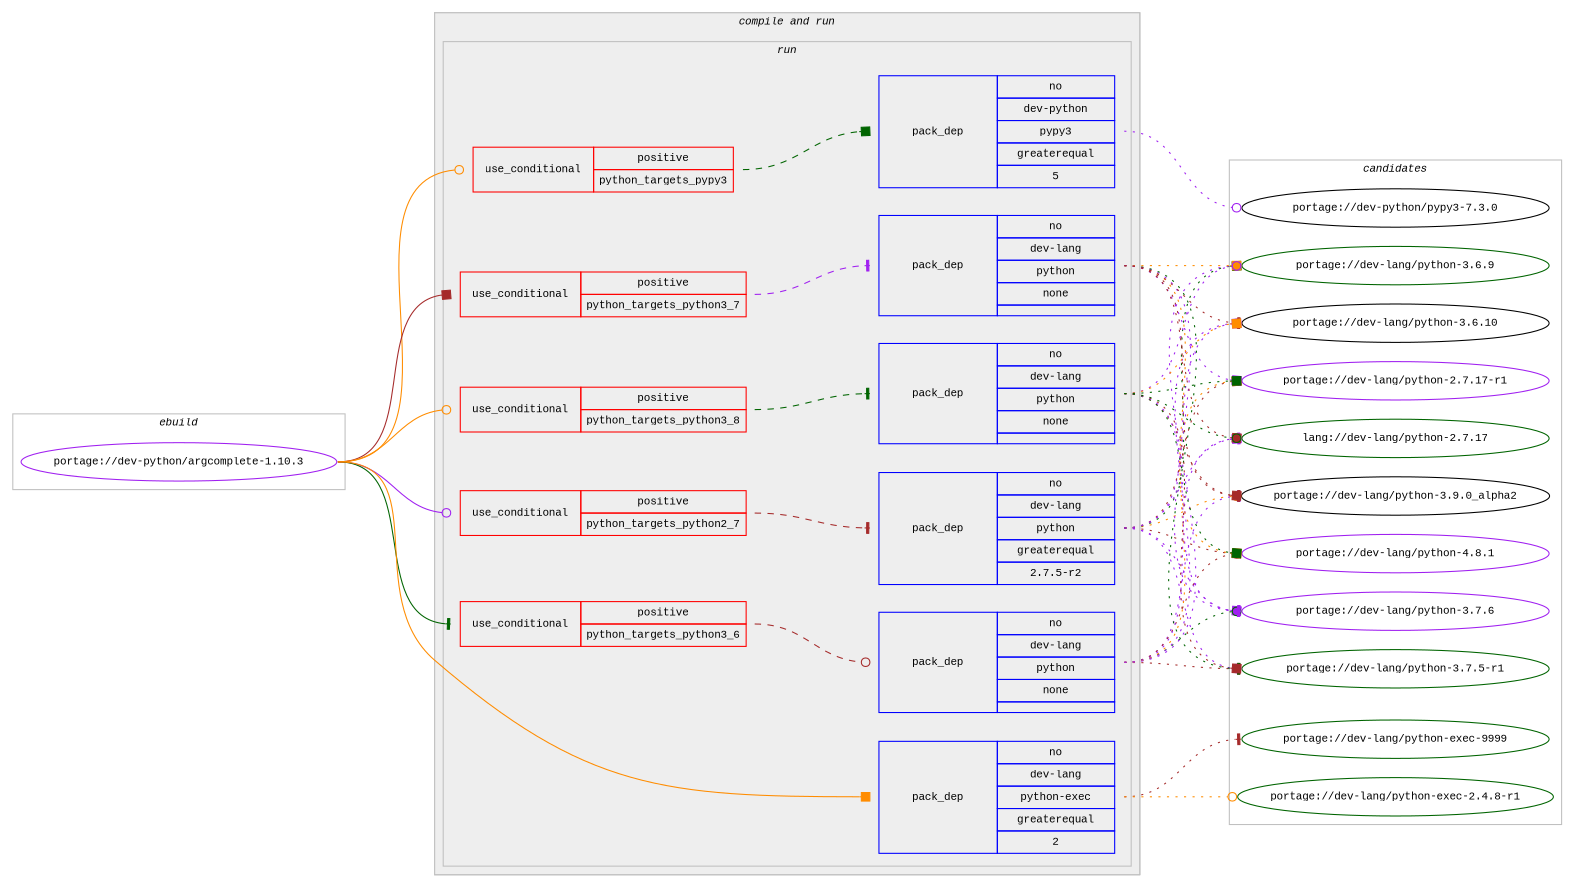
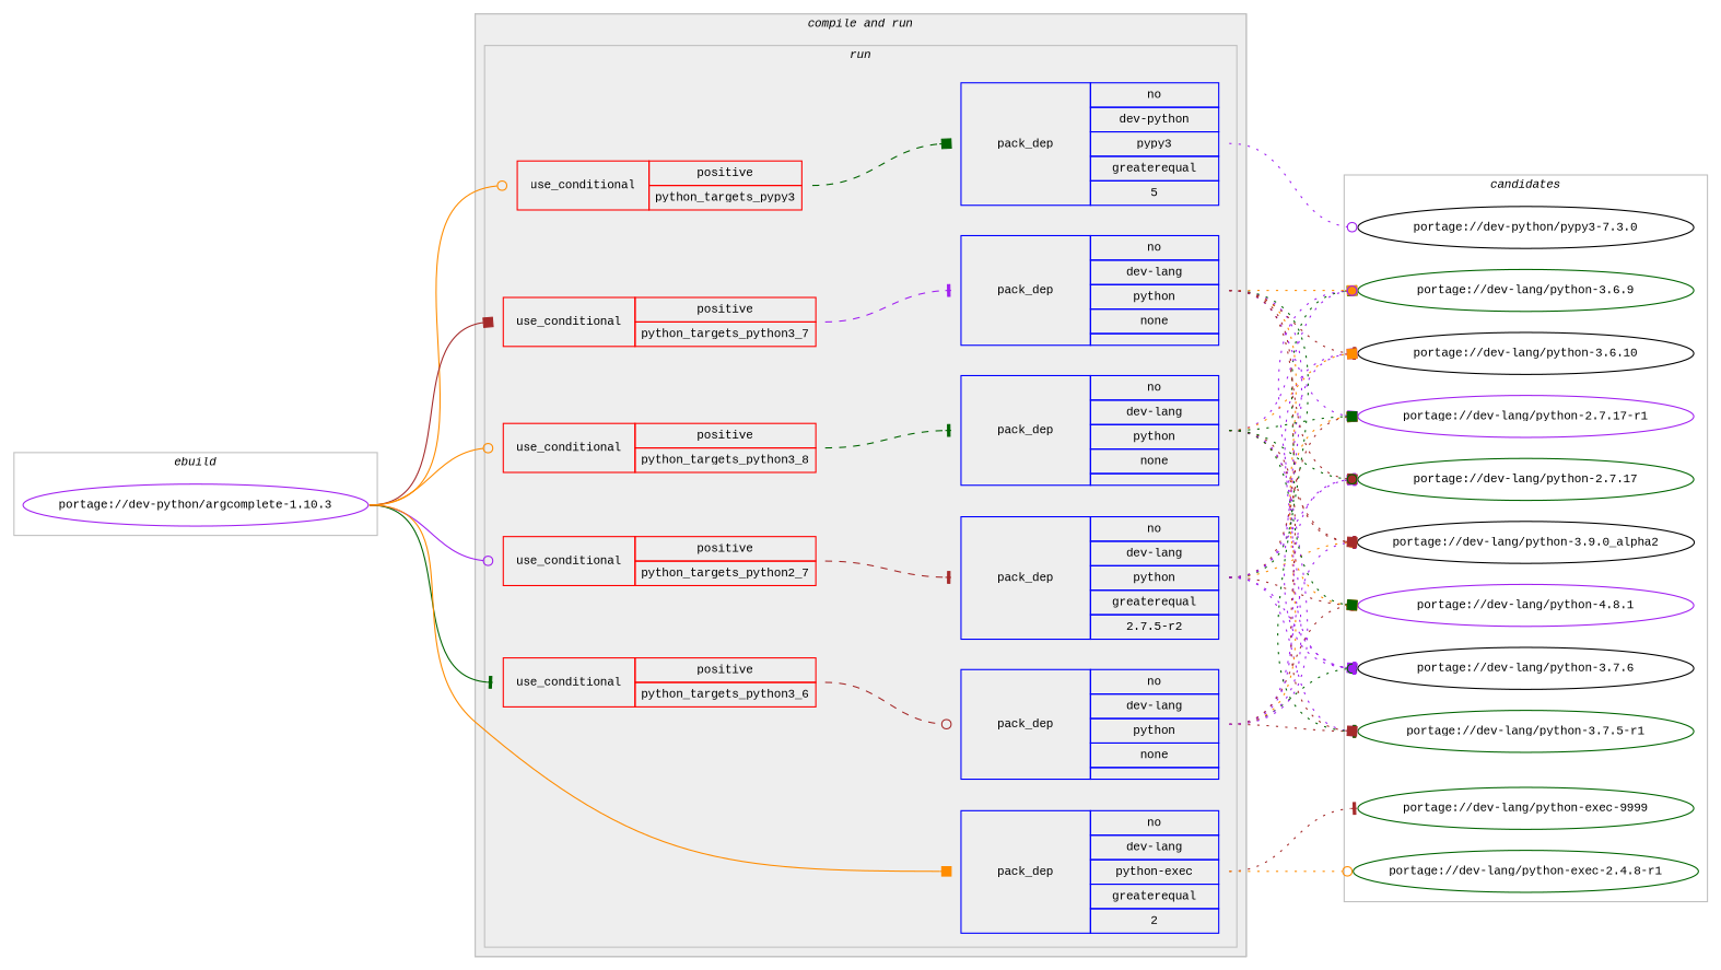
  digraph {
    compound=true
    concentrate=true
    fontname="Liberation Mono"
    fontsize=10
    newrank=true
    rankdir=LR
    ranksep=1.5
    node [color=blue fontname="Liberation Mono" fontsize=10]
    edge [arrowhead=box color=purple fontname="Liberation Mono" headport=w style=dotted tailport=e weight=100]
    n1 [color=purple label="portage://dev-python/argcomplete-1.10.3" width=4]
    n2 [label=<<TABLE BORDER="0" CELLBORDER="1" CELLSPACING="0" CELLPADDING="4" WIDTH="220"><TR><TD ROWSPAN="6" CELLPADDING="30">pack_dep</TD></TR><TR><TD WIDTH="110">no</TD></TR><TR><TD>dev-python</TD></TR><TR><TD>pypy3</TD></TR><TR><TD>greaterequal</TD></TR><TR><TD>5</TD></TR></TABLE>> shape=none]
    n3 [color=red label=<<TABLE BORDER="0" CELLBORDER="1" CELLSPACING="0" CELLPADDING="4"><TR><TD ROWSPAN="3" CELLPADDING="10">use_conditional</TD></TR><TR><TD>positive</TD></TR><TR><TD>python_targets_pypy3</TD></TR></TABLE>> shape=none]
    n4 [label=<<TABLE BORDER="0" CELLBORDER="1" CELLSPACING="0" CELLPADDING="4" WIDTH="220"><TR><TD ROWSPAN="6" CELLPADDING="30">pack_dep</TD></TR><TR><TD WIDTH="110">no</TD></TR><TR><TD>dev-lang</TD></TR><TR><TD>python</TD></TR><TR><TD>greaterequal</TD></TR><TR><TD>2.7.5-r2</TD></TR></TABLE>> shape=none]
    n5 [color=red label=<<TABLE BORDER="0" CELLBORDER="1" CELLSPACING="0" CELLPADDING="4"><TR><TD ROWSPAN="3" CELLPADDING="10">use_conditional</TD></TR><TR><TD>positive</TD></TR><TR><TD>python_targets_python2_7</TD></TR></TABLE>> shape=none]
    n6 [label=<<TABLE BORDER="0" CELLBORDER="1" CELLSPACING="0" CELLPADDING="4" WIDTH="220"><TR><TD ROWSPAN="6" CELLPADDING="30">pack_dep</TD></TR><TR><TD WIDTH="110">no</TD></TR><TR><TD>dev-lang</TD></TR><TR><TD>python</TD></TR><TR><TD>none</TD></TR><TR><TD></TD></TR></TABLE>> shape=none]
    n7 [color=red label=<<TABLE BORDER="0" CELLBORDER="1" CELLSPACING="0" CELLPADDING="4"><TR><TD ROWSPAN="3" CELLPADDING="10">use_conditional</TD></TR><TR><TD>positive</TD></TR><TR><TD>python_targets_python3_6</TD></TR></TABLE>> shape=none]
    n8 [label=<<TABLE BORDER="0" CELLBORDER="1" CELLSPACING="0" CELLPADDING="4" WIDTH="220"><TR><TD ROWSPAN="6" CELLPADDING="30">pack_dep</TD></TR><TR><TD WIDTH="110">no</TD></TR><TR><TD>dev-lang</TD></TR><TR><TD>python</TD></TR><TR><TD>none</TD></TR><TR><TD></TD></TR></TABLE>> shape=none]
    n9 [color=red label=<<TABLE BORDER="0" CELLBORDER="1" CELLSPACING="0" CELLPADDING="4"><TR><TD ROWSPAN="3" CELLPADDING="10">use_conditional</TD></TR><TR><TD>positive</TD></TR><TR><TD>python_targets_python3_7</TD></TR></TABLE>> shape=none]
    n10 [label=<<TABLE BORDER="0" CELLBORDER="1" CELLSPACING="0" CELLPADDING="4" WIDTH="220"><TR><TD ROWSPAN="6" CELLPADDING="30">pack_dep</TD></TR><TR><TD WIDTH="110">no</TD></TR><TR><TD>dev-lang</TD></TR><TR><TD>python</TD></TR><TR><TD>none</TD></TR><TR><TD></TD></TR></TABLE>> shape=none]
    n11 [color=red label=<<TABLE BORDER="0" CELLBORDER="1" CELLSPACING="0" CELLPADDING="4"><TR><TD ROWSPAN="3" CELLPADDING="10">use_conditional</TD></TR><TR><TD>positive</TD></TR><TR><TD>python_targets_python3_8</TD></TR></TABLE>> shape=none]
    n12 [label=<<TABLE BORDER="0" CELLBORDER="1" CELLSPACING="0" CELLPADDING="4" WIDTH="220"><TR><TD ROWSPAN="6" CELLPADDING="30">pack_dep</TD></TR><TR><TD WIDTH="110">no</TD></TR><TR><TD>dev-lang</TD></TR><TR><TD>python-exec</TD></TR><TR><TD>greaterequal</TD></TR><TR><TD>2</TD></TR></TABLE>> shape=none]
    n13 [color=black label="portage://dev-python/pypy3-7.3.0" width=4]
    n14 [color=black label="portage://dev-lang/python-3.9.0_alpha2" width=4]
    n15 [color=purple label="portage://dev-lang/python-4.8.1" width=4]
-   n16 [color=purple label="portage://dev-lang/python-3.7.6" width=4]
+   n16 [color=black label="portage://dev-lang/python-3.7.6" width=4]
    n17 [color=darkgreen label="portage://dev-lang/python-3.7.5-r1" width=4]
    n18 [color=darkgreen label="portage://dev-lang/python-3.6.9" width=4]
    n19 [color=black label="portage://dev-lang/python-3.6.10" width=4]
    n20 [color=purple label="portage://dev-lang/python-2.7.17-r1" width=4]
-   n21 [color=darkgreen label="lang://dev-lang/python-2.7.17" width=4]
+   n21 [color=darkgreen label="portage://dev-lang/python-2.7.17" width=4]
    n22 [color=darkgreen label="portage://dev-lang/python-exec-9999" width=4]
    n23 [color=darkgreen label="portage://dev-lang/python-exec-2.4.8-r1" width=4]
    subgraph cluster_1 {
      color=gray
      label=<<i>ebuild</i>>
      n1
    }
    subgraph cluster_2 {
      color=gray
      label=<<i>dependencies</i>>
      subgraph cluster_3 {
        color=gray
        fillcolor="#eeeeee"
        label=<<i>compile</i>>
        style=filled
      }
      subgraph cluster_4 {
        color=gray
        fillcolor="#eeeeee"
        label=<<i>compile and run</i>>
        style=filled
      }
      subgraph cluster_5 {
        color=gray
        fillcolor="#eeeeee"
        label=<<i>run</i>>
        style=filled
        subgraph sub_6 {
          color=gray
          fillcolor="#eeeeee"
          label=<<i>run</i>>
          style=filled
          n3
          subgraph sub_7 {
            color=gray
            fillcolor="#eeeeee"
            label=<<i>run</i>>
            style=filled
            n2
          }
        }
        subgraph sub_8 {
          color=gray
          fillcolor="#eeeeee"
          label=<<i>run</i>>
          style=filled
          n5
          subgraph sub_9 {
            color=gray
            fillcolor="#eeeeee"
            label=<<i>run</i>>
            style=filled
            n4
          }
        }
        subgraph sub_10 {
          color=gray
          fillcolor="#eeeeee"
          label=<<i>run</i>>
          style=filled
          n7
          subgraph sub_11 {
            color=gray
            fillcolor="#eeeeee"
            label=<<i>run</i>>
            style=filled
            n6
          }
        }
        subgraph sub_12 {
          color=gray
          fillcolor="#eeeeee"
          label=<<i>run</i>>
          style=filled
          n9
          subgraph sub_13 {
            color=gray
            fillcolor="#eeeeee"
            label=<<i>run</i>>
            style=filled
            n8
          }
        }
        subgraph sub_14 {
          color=gray
          fillcolor="#eeeeee"
          label=<<i>run</i>>
          style=filled
          n11
          subgraph sub_15 {
            color=gray
            fillcolor="#eeeeee"
            label=<<i>run</i>>
            style=filled
            n10
          }
        }
        subgraph sub_16 {
          color=gray
          fillcolor="#eeeeee"
          label=<<i>run</i>>
          style=filled
          n12
        }
      }
    }
    subgraph cluster_17 {
      color=gray
      label=<<i>candidates</i>>
      rank=same
      subgraph sub_18 {
        color=black
        label=<<i>candidates</i>>
        nodesep=1
        rank=same
        n13
      }
      subgraph sub_19 {
        color=black
        label=<<i>candidates</i>>
        nodesep=1
        rank=same
        n14
        n15
        n16
        n17
        n18
        n19
        n20
        n21
      }
      subgraph sub_20 {
        color=black
        label=<<i>candidates</i>>
        nodesep=1
        rank=same
        n14
        n15
        n16
        n17
        n18
        n19
        n20
        n21
      }
      subgraph sub_21 {
        color=black
        label=<<i>candidates</i>>
        nodesep=1
        rank=same
        n14
        n15
        n16
        n17
        n18
        n19
        n20
        n21
      }
      subgraph sub_22 {
        color=black
        label=<<i>candidates</i>>
        nodesep=1
        rank=same
        n14
        n15
        n16
        n17
        n18
        n19
        n20
        n21
      }
      subgraph sub_23 {
        color=black
        label=<<i>candidates</i>>
        nodesep=1
        rank=same
        n22
        n23
      }
    }
    n1 -> n3 [arrowhead=odot color=darkorange style=solid weight=20]
    n1 -> n5 [arrowhead=odot style=solid weight=20]
    n1 -> n7 [arrowhead=tee color=darkgreen style=solid weight=20]
    n1 -> n9 [color=brown style=solid weight=20]
    n1 -> n11 [arrowhead=odot color=darkorange style=solid weight=20]
    n1 -> n12 [color=darkorange style=solid weight=20]
    n2 -> n13 [arrowhead=odot]
    n3 -> n2 [color=darkgreen style=dashed weight=20]
    n4 -> n14 [arrowhead=odot color=darkorange]
    n4 -> n15 [color=brown]
    n4 -> n16
    n4 -> n17 [arrowhead=odot]
    n4 -> n18 [color=darkgreen]
    n4 -> n19 [arrowhead=odot]
    n4 -> n20 [color=brown]
    n4 -> n21 [arrowhead=tee]
    n5 -> n4 [arrowhead=tee color=brown style=dashed weight=20]
    n6 -> n14 [arrowhead=tee]
    n6 -> n15 [arrowhead=odot color=brown]
    n6 -> n16 [arrowhead=odot color=darkgreen]
    n6 -> n17 [arrowhead=tee color=brown]
    n6 -> n18 [arrowhead=odot]
    n6 -> n19
    n6 -> n20 [color=darkorange]
    n6 -> n21
    n7 -> n6 [arrowhead=odot color=brown style=dashed weight=20]
    n8 -> n14 [color=brown]
    n8 -> n15 [color=darkorange]
    n8 -> n16 [arrowhead=tee]
    n8 -> n17 [arrowhead=tee color=darkgreen]
    n8 -> n18 [color=darkorange]
    n8 -> n19 [arrowhead=tee color=brown]
    n8 -> n20
    n8 -> n21 [color=brown]
    n9 -> n8 [arrowhead=tee style=dashed weight=20]
    n10 -> n14 [arrowhead=tee color=brown]
    n10 -> n15 [color=darkgreen]
    n10 -> n16 [arrowhead=tee]
    n10 -> n17 [color=brown]
    n10 -> n18 [arrowhead=odot]
    n10 -> n19 [color=darkorange]
    n10 -> n20 [color=darkgreen]
    n10 -> n21 [arrowhead=odot color=darkgreen]
    n11 -> n10 [arrowhead=tee color=darkgreen style=dashed weight=20]
    n12 -> n22 [arrowhead=tee color=brown]
    n12 -> n23 [arrowhead=odot color=darkorange]
  }
